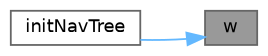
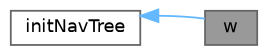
  digraph {
    rankdir=RL
    node [fontname=Helvetica fontsize=10 shape=box style=filled]
    n1 [color=gray40 fillcolor=grey60 fontcolor=black height=0.2 label=w width=0.4]
    n2 [color=grey40 fillcolor=white height=0.2 label=initNavTree width=0.4]
-   n1 -> n2 [color=steelblue1 dir=back fontname=Helvetica fontsize=10 labelfontname=Helvetica labelfontsize=10 style=solid]
+   n2 -> n1 [color=steelblue1 dir=back fontname=Helvetica fontsize=10 labelfontname=Helvetica labelfontsize=10 style=solid]
  }
